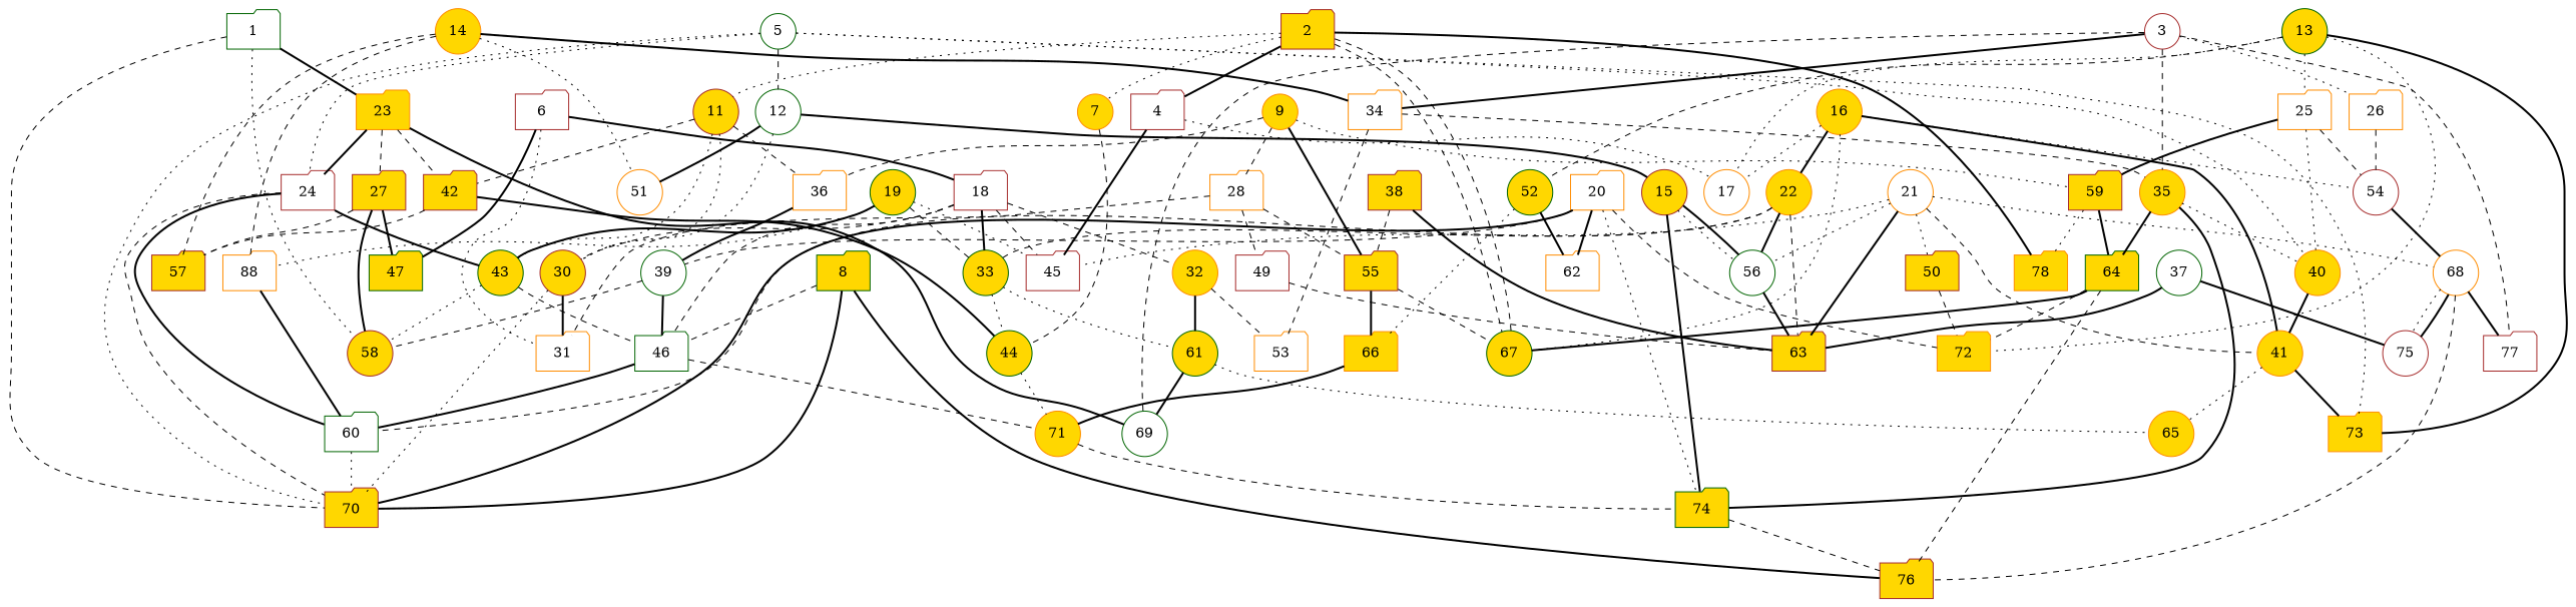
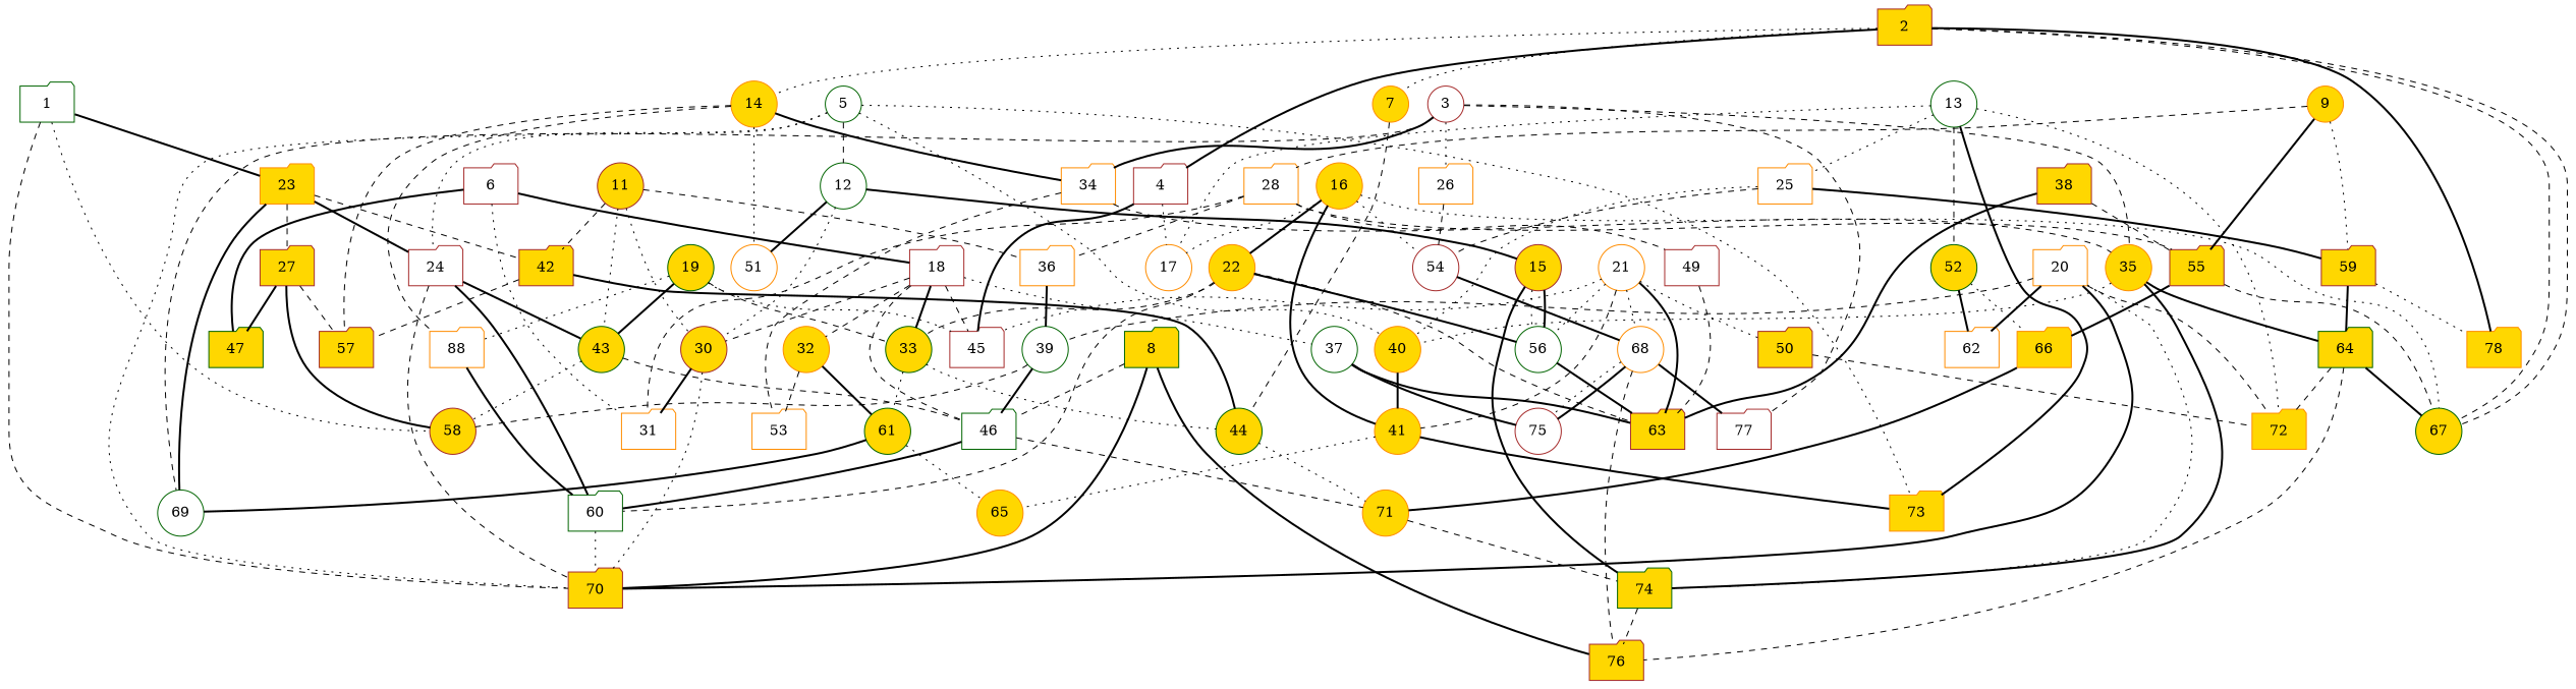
  graph {
    node [color=darkorange fillcolor=gold shape=folder style=filled]
    edge [style=bold]
    1 [color=darkgreen fillcolor=white]
    23
    58 [color=brown shape=circle]
    70 [color=brown]
    69 [color=darkgreen fillcolor=white shape=circle]
    24 [color=brown fillcolor=white]
    42 [color=brown]
    27 [color=brown]
    2 [color=brown]
    4 [color=brown fillcolor=white]
    7 [shape=circle]
    11 [color=brown shape=circle]
    67 [color=darkgreen shape=circle]
    78
    17 [fillcolor=white shape=circle]
    45 [color=brown fillcolor=white]
    44 [color=darkgreen shape=circle]
    36 [fillcolor=white]
    30 [color=brown shape=circle]
    43 [color=darkgreen shape=circle]
    3 [color=brown fillcolor=white shape=circle]
    26 [fillcolor=white]
    34 [fillcolor=white]
    35 [shape=circle]
    77 [color=brown fillcolor=white]
    54 [color=brown fillcolor=white shape=circle]
    53 [fillcolor=white]
    40 [shape=circle]
    74 [color=darkgreen]
    64 [color=darkgreen]
    5 [color=darkgreen fillcolor=white shape=circle]
    12 [color=darkgreen fillcolor=white shape=circle]
    73
    15 [color=brown shape=circle]
    51 [fillcolor=white shape=circle]
    60 [color=darkgreen fillcolor=white]
    41 [shape=circle]
    6 [color=brown fillcolor=white]
    18 [color=brown fillcolor=white]
    31 [fillcolor=white]
    47 [color=darkgreen]
    46 [color=darkgreen fillcolor=white]
    32 [shape=circle]
    33 [color=darkgreen shape=circle]
    37 [color=darkgreen fillcolor=white shape=circle]
    71 [shape=circle]
    8 [color=darkgreen]
    76 [color=brown]
    9 [shape=circle]
    28 [fillcolor=white]
    55 [color=brown]
    59 [color=brown]
    49 [color=brown fillcolor=white]
    39 [color=darkgreen fillcolor=white shape=circle]
    66
    57 [color=brown]
    52 [color=darkgreen shape=circle]
    62 [fillcolor=white]
    56 [color=darkgreen fillcolor=white shape=circle]
-   13 [color=darkgreen shape=circle]
+   13 [color=darkgreen fillcolor=white shape=circle]
    25 [fillcolor=white]
    72
    14 [shape=circle]
    n64 [fillcolor=white label=88]
    63 [color=brown]
    16 [shape=circle]
    22 [shape=circle]
    65 [shape=circle]
    68 [fillcolor=white shape=circle]
    61 [color=darkgreen shape=circle]
    75 [color=brown fillcolor=white shape=circle]
    19 [color=darkgreen shape=circle]
    20 [fillcolor=white]
    21 [fillcolor=white shape=circle]
    50 [color=brown]
    38 [color=brown]
    1 -- 23
    1 -- 58 [style=dotted]
    1 -- 70 [style=dashed]
    23 -- 69
    23 -- 24
    23 -- 42 [style=dashed]
    23 -- 27 [style=dashed]
    24 -- 70 [style=dashed]
    24 -- 43
    24 -- 60
    42 -- 44
    42 -- 57 [style=dashed]
    27 -- 58
    27 -- 47
    27 -- 57 [style=dashed]
    2 -- 4
    2 -- 7 [style=dotted]
-   2 -- 11 [style=dotted]
+   2 -- 14 [style=dotted]
    2 -- 67 [style=dashed]
    2 -- 67 [style=dashed]
    2 -- 78
    4 -- 17 [style=dotted]
    4 -- 45
    7 -- 44 [style=dashed]
    11 -- 42 [style=dashed]
    11 -- 36 [style=dashed]
    11 -- 30 [style=dotted]
    11 -- 43 [style=dotted]
    44 -- 71 [style=dotted]
    36 -- 39
    30 -- 70 [style=dotted]
    30 -- 31
    43 -- 58 [style=dotted]
    43 -- 46 [style=dashed]
    3 -- 69 [style=dashed]
    3 -- 26 [style=dotted]
    3 -- 34
    3 -- 35 [style=dashed]
    3 -- 77 [style=dashed]
    26 -- 54 [style=dashed]
    34 -- 35 [style=dashed]
    34 -- 53 [style=dashed]
    35 -- 40 [style=dotted]
    35 -- 74
    35 -- 64
    54 -- 68
    40 -- 41
    74 -- 76 [style=dashed]
    64 -- 67
    64 -- 76 [style=dashed]
    64 -- 72 [style=dashed]
    5 -- 70 [style=dotted]
    5 -- 24 [style=dotted]
    5 -- 40 [style=dotted]
    5 -- 12 [style=dashed]
    5 -- 73 [style=dotted]
    12 -- 30 [style=dotted]
    12 -- 15
    12 -- 51
    15 -- 74
    15 -- 56 [style=dotted]
    15 -- 56
    60 -- 70 [style=dotted]
    41 -- 73
    41 -- 65 [style=dotted]
    6 -- 18
    6 -- 31 [style=dotted]
    6 -- 47
    18 -- 45 [style=dashed]
    18 -- 30 [style=dashed]
    18 -- 46 [style=dashed]
    18 -- 32 [style=dashed]
    18 -- 33
+   18 -- 37 [style=dotted]
    46 -- 60
    46 -- 71 [style=dashed]
    32 -- 53 [style=dashed]
    32 -- 61
    33 -- 44 [style=dotted]
    33 -- 61 [style=dotted]
    37 -- 63
    37 -- 75
    71 -- 74 [style=dashed]
    8 -- 70
    8 -- 46 [style=dashed]
    8 -- 76
-   9 -- 36 [style=dashed]
+   28 -- 36 [style=dashed]
    9 -- 28 [style=dashed]
    9 -- 55
    9 -- 59 [style=dotted]
    28 -- 31 [style=dashed]
    28 -- 55 [style=dashed]
    28 -- 49 [style=dashed]
    55 -- 67 [style=dashed]
    55 -- 66
    59 -- 78 [style=dotted]
    59 -- 64
    49 -- 63 [style=dashed]
    39 -- 58 [style=dashed]
    39 -- 46
    66 -- 71
    52 -- 66 [style=dotted]
    52 -- 62
    56 -- 63
    13 -- 17 [style=dotted]
    13 -- 73
    13 -- 52 [style=dashed]
    13 -- 25 [style=dotted]
    13 -- 72 [style=dotted]
    25 -- 54 [style=dashed]
    25 -- 40 [style=dotted]
    25 -- 59
    14 -- 34
    14 -- 51 [style=dotted]
    14 -- 57 [style=dashed]
    14 -- n64 [style=dashed]
    n64 -- 60
    16 -- 67 [style=dotted]
    16 -- 17 [style=dotted]
    16 -- 54 [style=dotted]
    16 -- 41
    16 -- 22
    22 -- 60 [style=dashed]
    22 -- 33 [style=dashed]
    22 -- 56
    22 -- 63 [style=dashed]
    68 -- 77
    68 -- 76 [style=dashed]
    68 -- 75 [style=dotted]
    68 -- 75
    61 -- 69
    61 -- 65 [style=dotted]
    19 -- 45 [style=dotted]
    19 -- 43
    19 -- 33 [style=dashed]
    19 -- n64 [style=dotted]
    20 -- 70
    20 -- 74 [style=dotted]
    20 -- 39 [style=dashed]
    20 -- 62
    20 -- 72 [style=dashed]
    21 -- 45 [style=dotted]
    21 -- 41 [style=dashed]
    21 -- 56 [style=dotted]
    21 -- 63
    21 -- 68 [style=dotted]
    21 -- 50 [style=dotted]
    50 -- 72 [style=dashed]
    38 -- 55 [style=dashed]
    38 -- 63
  }
